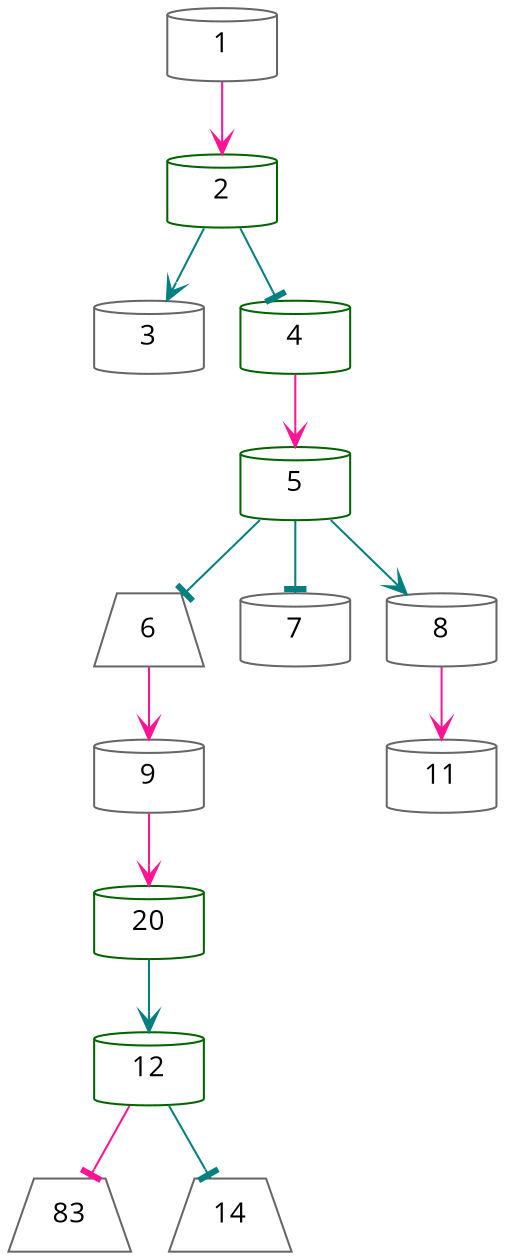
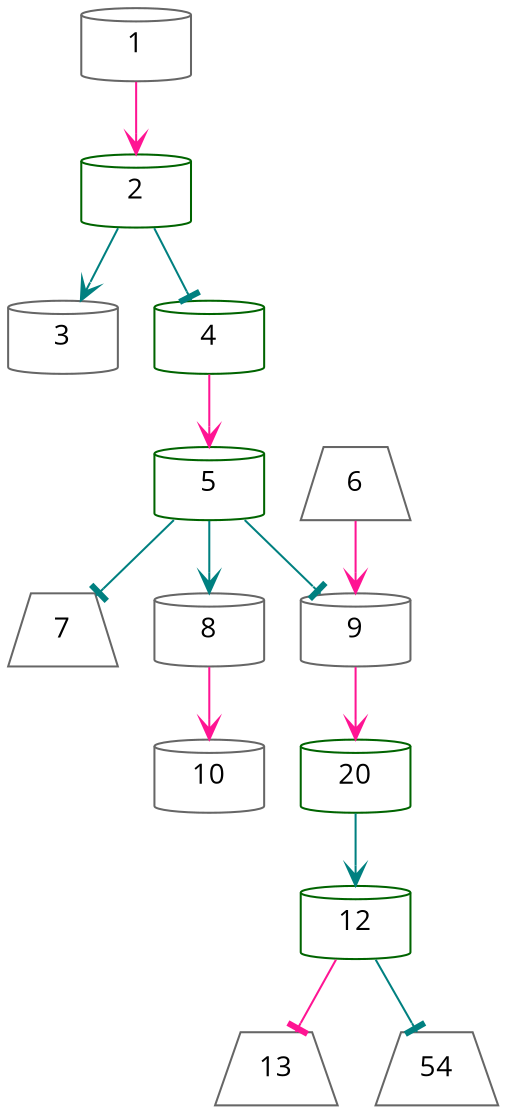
  digraph {
    fontname="Open Sans"
    node [alpha=0.02 color=gray40 fontname="Open Sans" shape=cylinder]
    edge [arrowhead=vee color=teal fontname="Open Sans"]
    1 [alpha=0.16 expect_size=1157863637575008256]
    2 [color=darkgreen expect_size=40664321377447112]
    3 [alpha=0.18 expect_size=540098584217911296]
    4 [alpha=0.00 color=darkgreen expect_size=144732954696876032]
    5 [alpha=0.09 color=darkgreen expect_size=1939659965865177]
    6 [alpha=0.04 expect_size=38095842080061928 shape=trapezium]
-   7 [alpha=0.08 expect_size=99716888897109]
+   7 [alpha=0.08 expect_size=99716888897109 shape=trapezium]
    8 [alpha=0.07 expect_size=368921632322048]
    9 [alpha=0.17 expect_size=11817718298856960]
-   11 [alpha=0.09 expect_size=136169864187346944]
+   11 [alpha=0.09 expect_size=136169864187346944 label=10]
    n11 [alpha=0.12 color=darkgreen expect_size=58034026815174 label=20]
    12 [alpha=0.10 color=darkgreen expect_size=130150024020188]
-   13 [alpha=0.03 expect_size=2061158170364770 shape=trapezium label=83]
-   14 [expect_size=168539820436322 shape=trapezium]
+   13 [alpha=0.03 expect_size=2061158170364770 shape=trapezium]
+   14 [expect_size=168539820436322 shape=trapezium label=54]
    1 -> 2 [color=deeppink]
    2 -> 3
    2 -> 4 [arrowhead=tee]
    4 -> 5 [color=deeppink]
-   5 -> 6 [arrowhead=tee]
+   5 -> 9 [arrowhead=tee]
    5 -> 7 [arrowhead=tee]
    5 -> 8
    6 -> 9 [color=deeppink]
    8 -> 11 [color=deeppink]
    9 -> n11 [color=deeppink]
    n11 -> 12
    12 -> 13 [arrowhead=tee color=deeppink]
    12 -> 14 [arrowhead=tee]
  }
